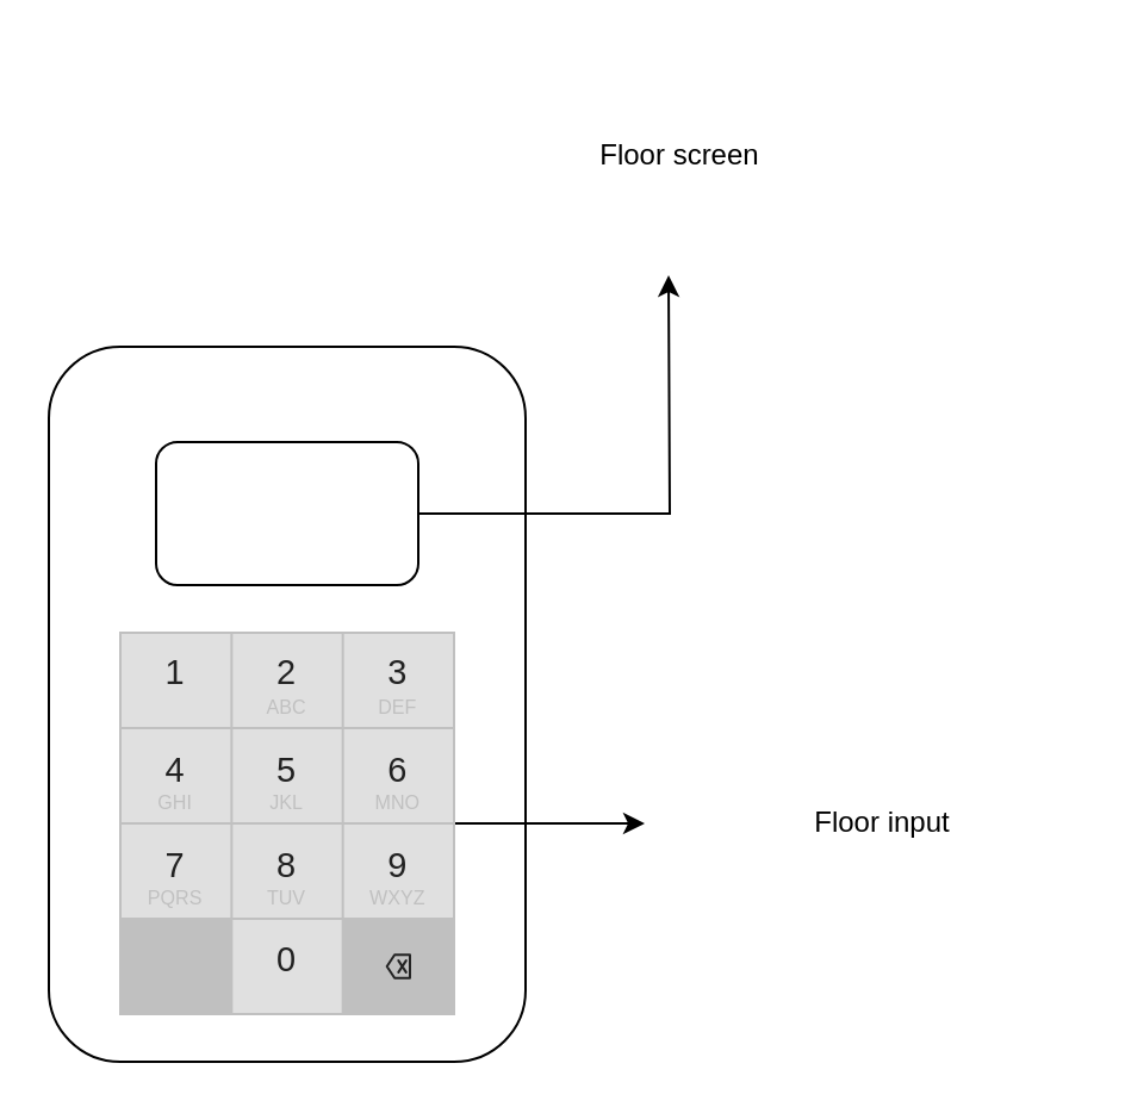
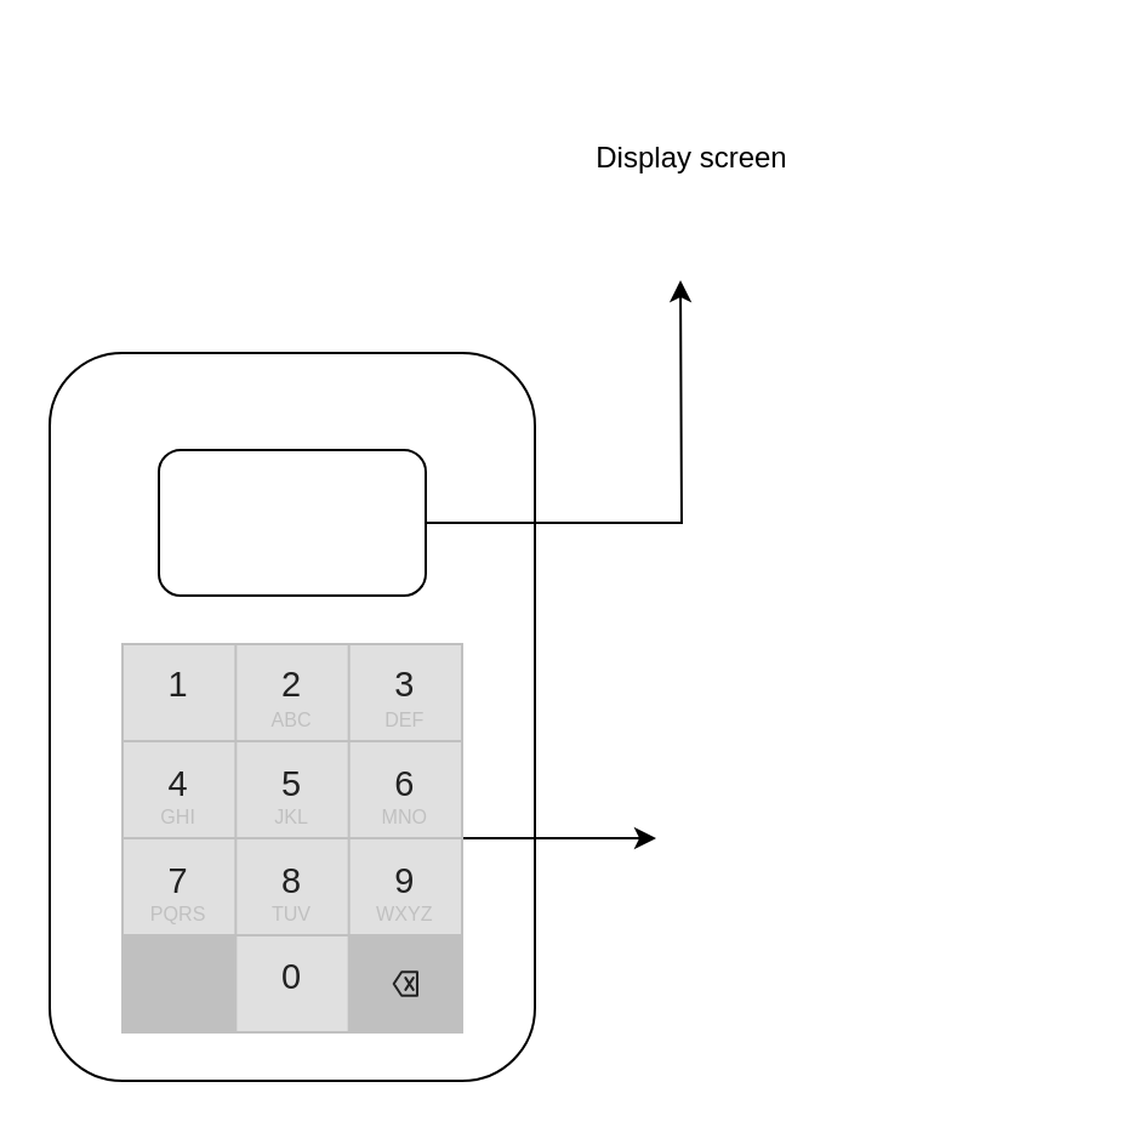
  <mxCell id="0" />
  <mxCell id="1" parent="0" />
  <mxCell id="2" value="" style="rounded=1;whiteSpace=wrap;html=1;rotation=0;" parent="1" vertex="1"><mxGeometry x="20" y="145" width="200" height="300" as="geometry" /></mxCell>
  <mxCell id="3" style="edgeStyle=orthogonalEdgeStyle;rounded=0;orthogonalLoop=1;jettySize=auto;html=1;" parent="1" source="4" edge="1"><mxGeometry relative="1" as="geometry"><mxPoint x="270" y="345" as="targetPoint" /></mxGeometry></mxCell>
  <mxCell id="4" value="" style="html=1;verticalLabelPosition=bottom;labelBackgroundColor=#ffffff;verticalAlign=top;shadow=0;dashed=0;strokeWidth=2;shape=mxgraph.ios7.misc.number_pad;strokeWidth=1;" parent="1" vertex="1"><mxGeometry x="50" y="265" width="140" height="160" as="geometry" /></mxCell>
  <mxCell id="5" style="edgeStyle=orthogonalEdgeStyle;rounded=0;orthogonalLoop=1;jettySize=auto;html=1;" parent="1" source="6" edge="1"><mxGeometry relative="1" as="geometry"><mxPoint x="280" y="115" as="targetPoint" /></mxGeometry></mxCell>
  <mxCell id="6" value="" style="rounded=1;whiteSpace=wrap;html=1;" parent="1" vertex="1"><mxGeometry x="65" y="185" width="110" height="60" as="geometry" /></mxCell>
- <mxCell id="7" value="Floor screen" style="text;html=1;strokeColor=none;fillColor=none;align=center;verticalAlign=middle;whiteSpace=wrap;rounded=0;" vertex="1" parent="1"><mxGeometry x="210" y="20" width="150" height="90" as="geometry" /></mxCell>
- <mxCell id="8" value="Floor input" style="text;html=1;strokeColor=none;fillColor=none;align=center;verticalAlign=middle;whiteSpace=wrap;rounded=0;" vertex="1" parent="1"><mxGeometry x="290" y="307.5" width="160" height="75" as="geometry" /></mxCell>
+ <mxCell id="7" value="Display screen" style="text;html=1;strokeColor=none;fillColor=none;align=center;verticalAlign=middle;whiteSpace=wrap;rounded=0;" vertex="1" parent="1"><mxGeometry x="210" y="20" width="150" height="90" as="geometry" /></mxCell>
